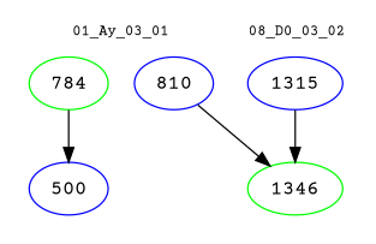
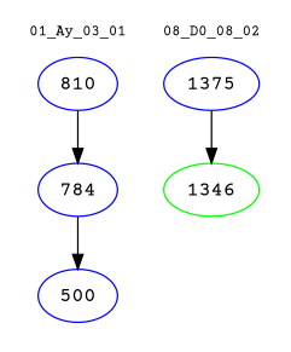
  digraph {
    fontname="Courier Prime"
    node [color=blue fontname="Courier Prime"]
    edge [color=black fontname="Courier Prime"]
    n1 [label=810]
-   n2 [color=green label=784]
+   n2 [label=784]
    n3 [label=500]
-   n4 [label=1315]
+   n4 [label=1375]
    n5 [color=green label=1346]
    subgraph cluster_1 {
      color=white
      fontsize=10
      label="01_Ay_03_01"
      n1
      n2
      n3
    }
    subgraph cluster_2 {
      color=white
      fontsize=10
-     label="08_D0_03_02"
+     label="08_D0_08_02"
      n4
      n5
    }
-   n1 -> n5
+   n1 -> n2
    n2 -> n3
    n4 -> n5
  }
